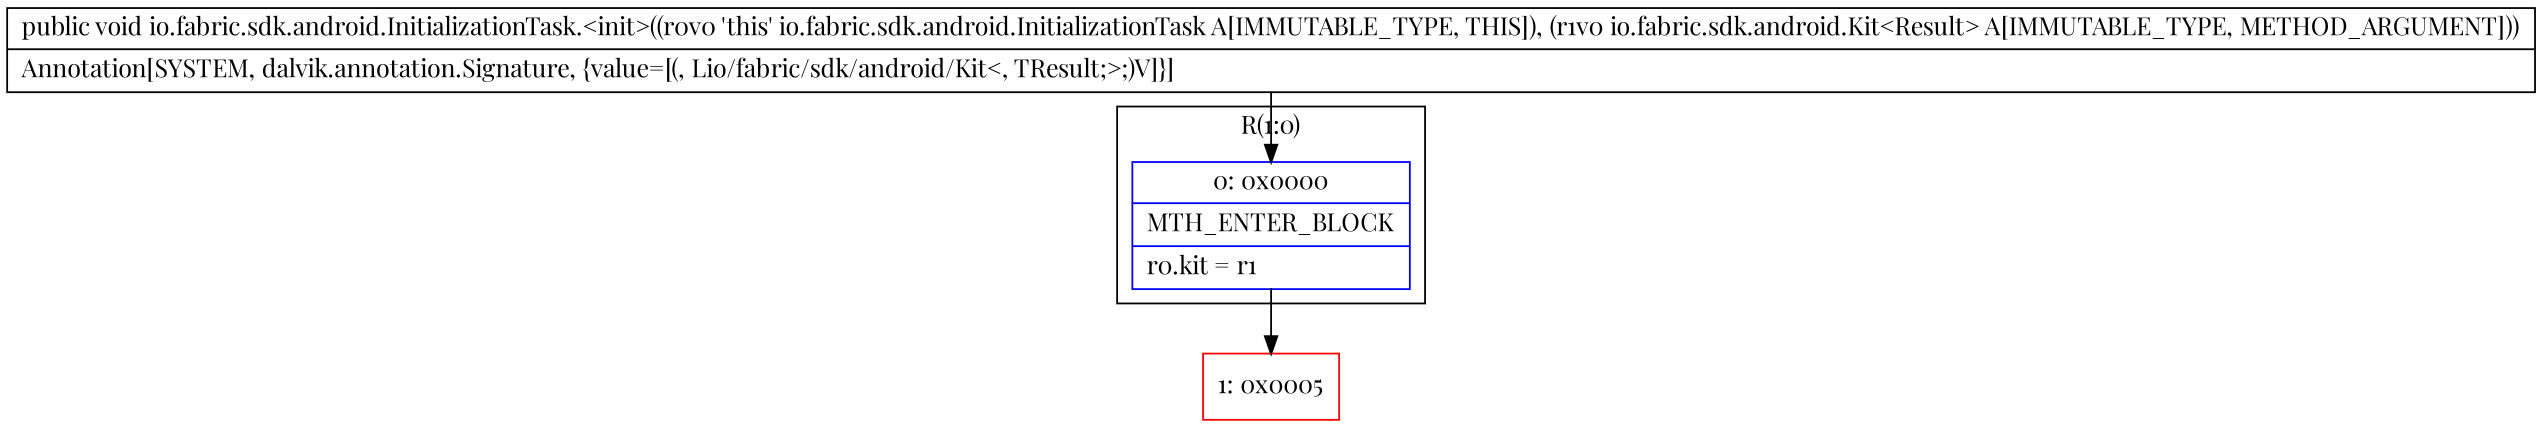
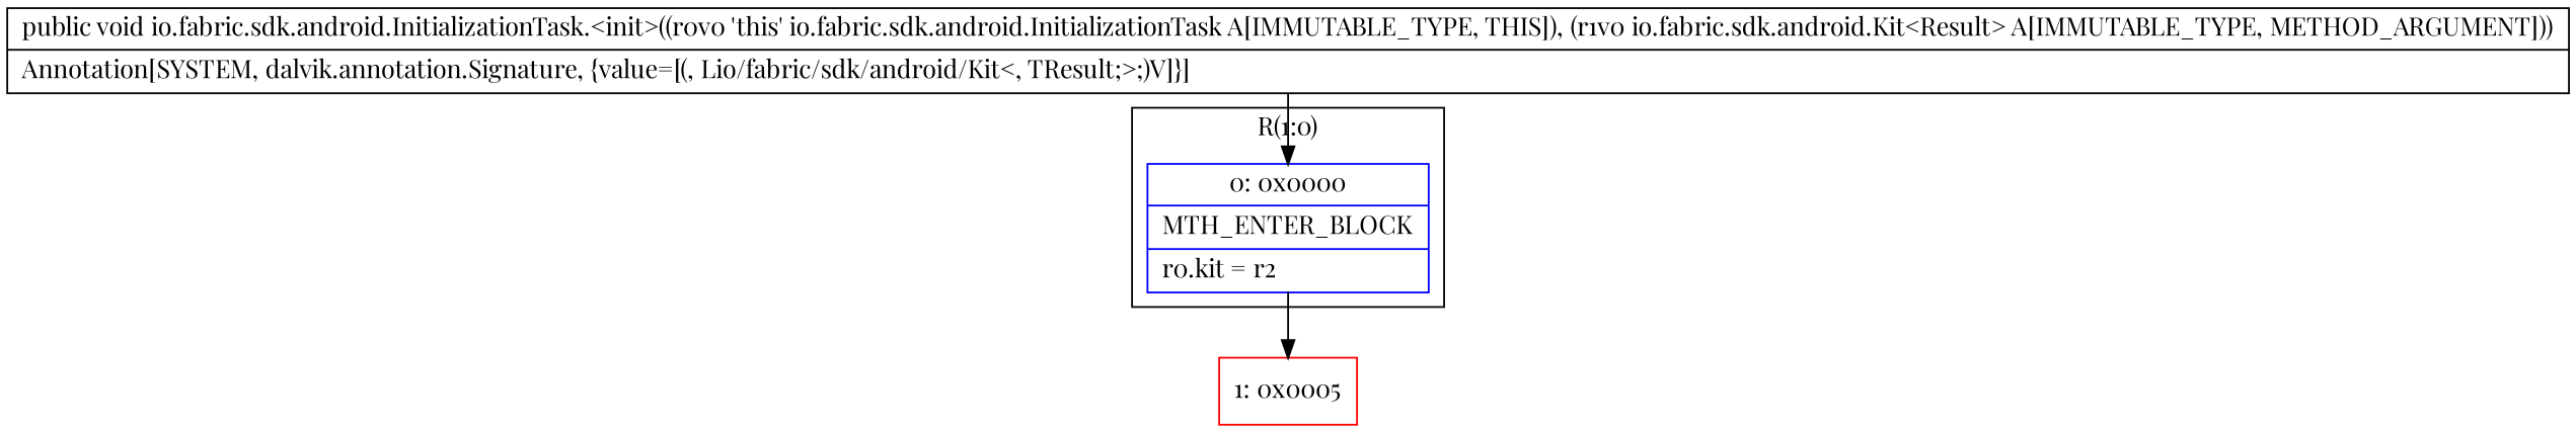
  digraph {
    fontname="Playfair Display"
    node [shape=record fontname="Playfair Display"]
    edge [fontname="Playfair Display"]
-   n1 [color=blue label="{0\:\ 0x0000|MTH_ENTER_BLOCK\l|r0.kit = r1\l}"]
+   n1 [color=blue label="{0\:\ 0x0000|MTH_ENTER_BLOCK\l|r0.kit = r2\l}"]
    n2 [color=red label="{1\:\ 0x0005}"]
    n3 [label="{public void io.fabric.sdk.android.InitializationTask.\<init\>((r0v0 'this' io.fabric.sdk.android.InitializationTask A[IMMUTABLE_TYPE, THIS]), (r1v0 io.fabric.sdk.android.Kit\<Result\> A[IMMUTABLE_TYPE, METHOD_ARGUMENT]))  | Annotation[SYSTEM, dalvik.annotation.Signature, \{value=[(, Lio\/fabric\/sdk\/android\/Kit\<, TResult;\>;)V]\}]\l}"]
    subgraph cluster_1 {
      label="R(1:0)"
      n1
    }
    n1 -> n2
    n3 -> n1
  }
